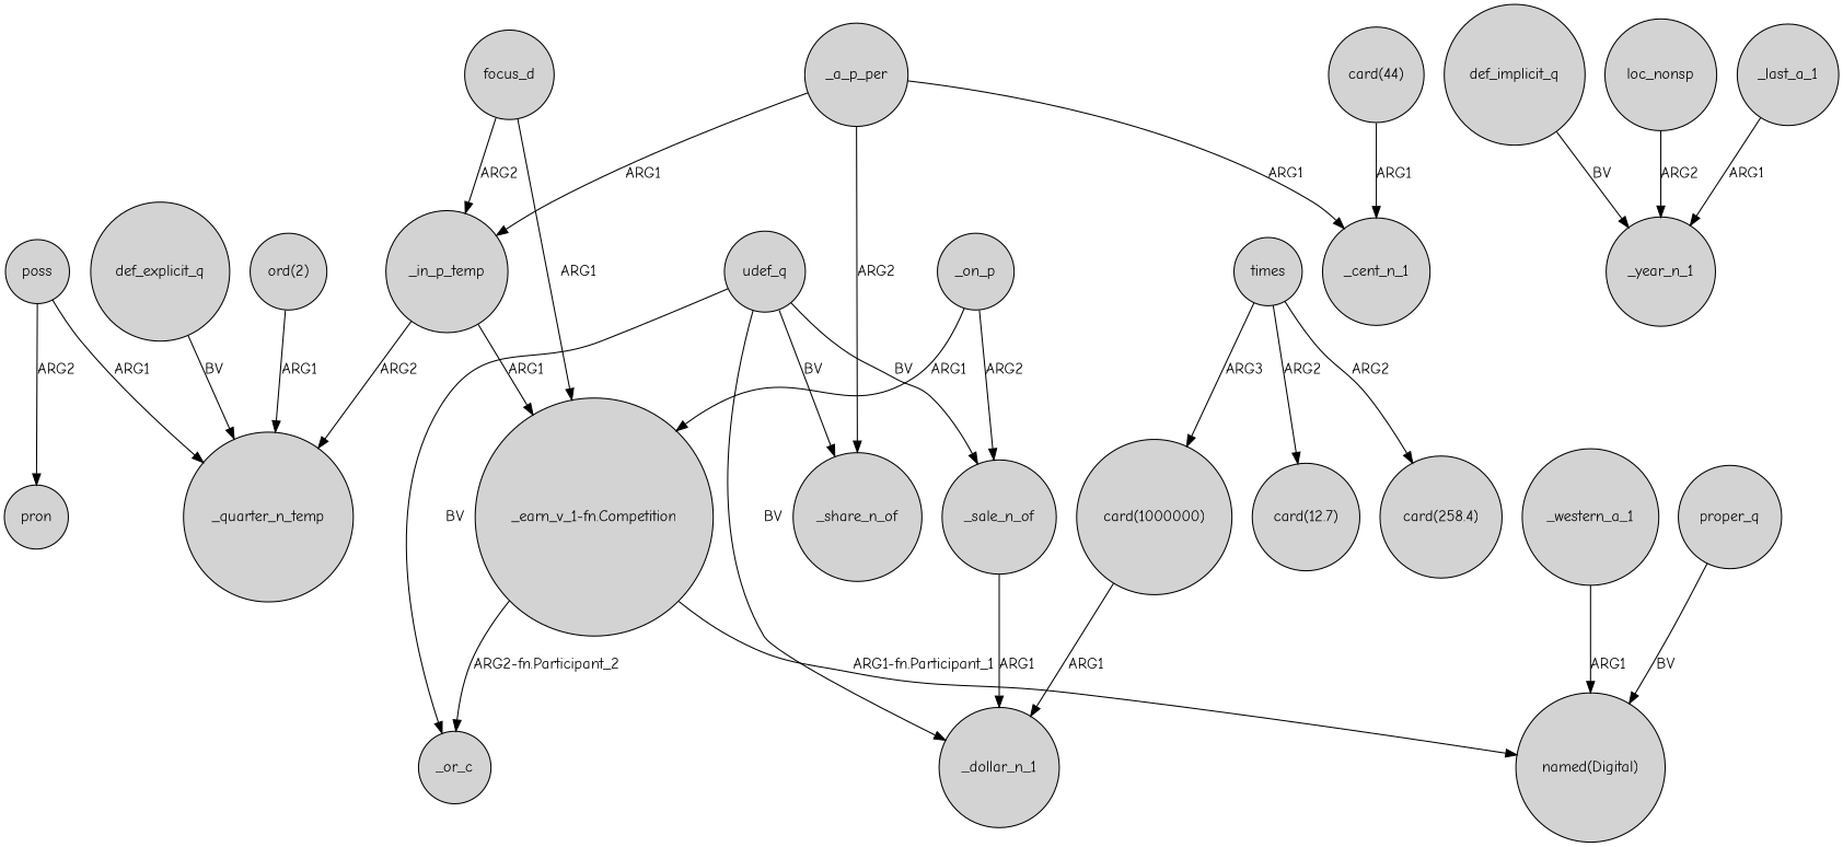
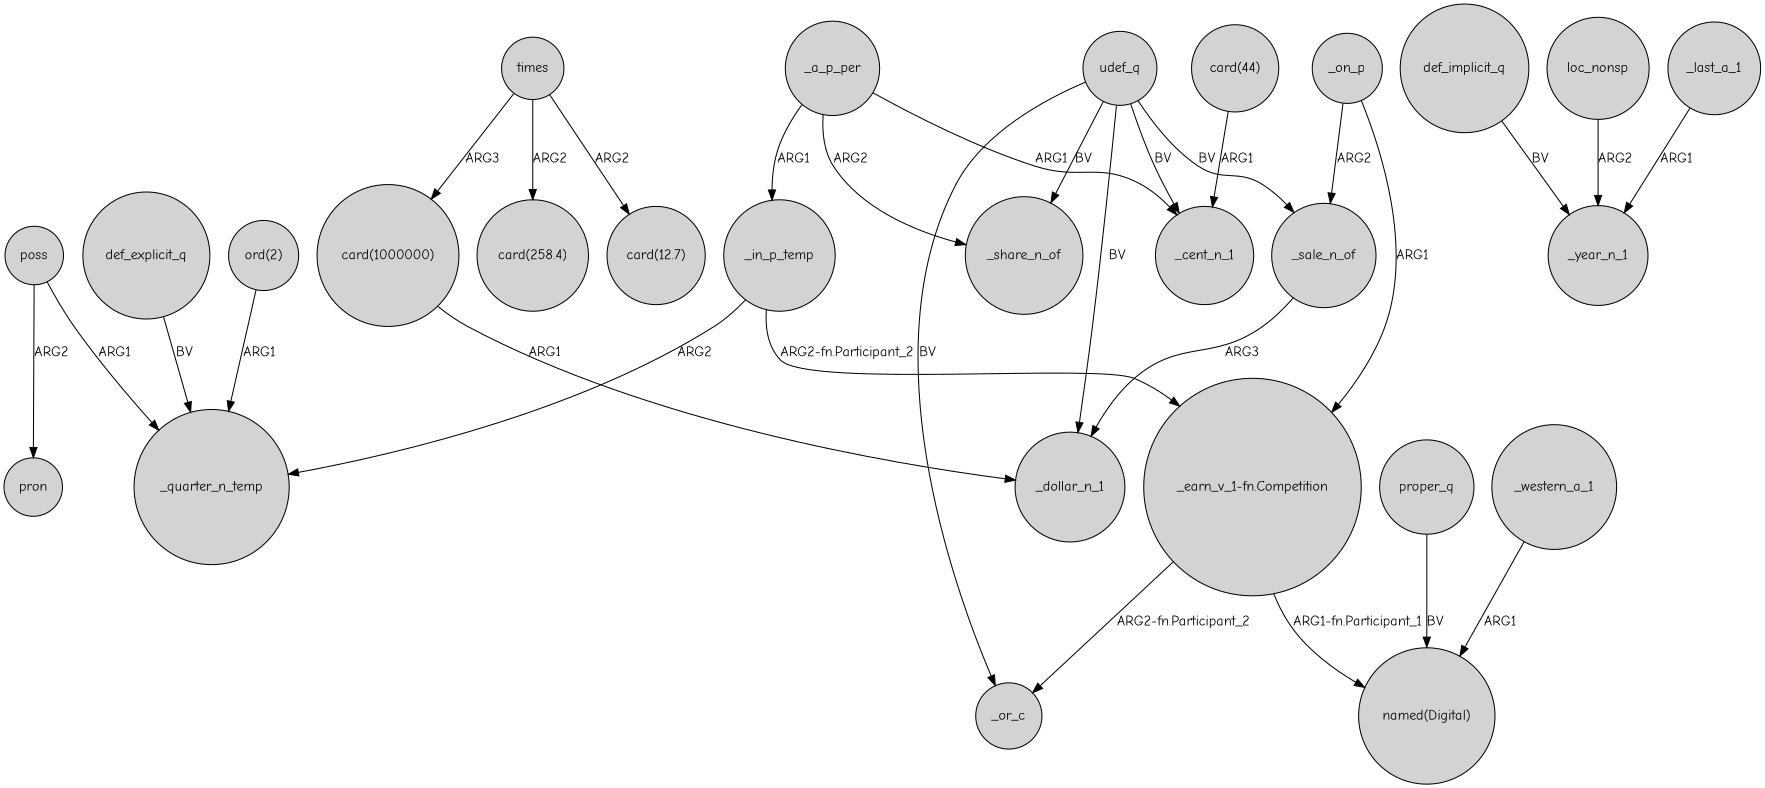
  digraph {
    fontname="Comic Neue"
    node [fontname="Comic Neue" shape=circle style=filled]
    edge [fontname="Comic Neue"]
    _in_p_temp
    _quarter_n_temp
    "_earn_v_1-fn.Competition"
    _or_c
    "named(Digital)"
    times
    "card(258.4)"
    "card(1000000)"
    "card(12.7)"
    _dollar_n_1
    _on_p
    _sale_n_of
    _a_p_per
    _cent_n_1
    _share_n_of
    def_implicit_q
    _year_n_1
    udef_q
    loc_nonsp
    proper_q
    poss
    pron
    "card(44)"
    def_explicit_q
    _last_a_1
-   focus_d
    "ord(2)"
    _western_a_1
    _in_p_temp -> _quarter_n_temp [label=ARG2]
-   _in_p_temp -> "_earn_v_1-fn.Competition" [label=ARG1]
+   _in_p_temp -> "_earn_v_1-fn.Competition" [label="ARG2-fn.Participant_2"]
    "_earn_v_1-fn.Competition" -> _or_c [label="ARG2-fn.Participant_2"]
    "_earn_v_1-fn.Competition" -> "named(Digital)" [label="ARG1-fn.Participant_1"]
    times -> "card(258.4)" [label=ARG2]
    times -> "card(1000000)" [label=ARG3]
    times -> "card(12.7)" [label=ARG2]
    "card(1000000)" -> _dollar_n_1 [label=ARG1]
    _on_p -> "_earn_v_1-fn.Competition" [label=ARG1]
    _on_p -> _sale_n_of [label=ARG2]
-   _sale_n_of -> _dollar_n_1 [label=ARG1]
+   _sale_n_of -> _dollar_n_1 [label=ARG3]
    _a_p_per -> _in_p_temp [label=ARG1]
    _a_p_per -> _cent_n_1 [label=ARG1]
    _a_p_per -> _share_n_of [label=ARG2]
    def_implicit_q -> _year_n_1 [label=BV]
    udef_q -> _or_c [label=BV]
    udef_q -> _dollar_n_1 [label=BV]
    udef_q -> _sale_n_of [label=BV]
+   udef_q -> _cent_n_1 [label=BV]
    udef_q -> _share_n_of [label=BV]
    loc_nonsp -> _year_n_1 [label=ARG2]
    proper_q -> "named(Digital)" [label=BV]
    poss -> _quarter_n_temp [label=ARG1]
    poss -> pron [label=ARG2]
    "card(44)" -> _cent_n_1 [label=ARG1]
    def_explicit_q -> _quarter_n_temp [label=BV]
    _last_a_1 -> _year_n_1 [label=ARG1]
-   focus_d -> _in_p_temp [label=ARG2]
-   focus_d -> "_earn_v_1-fn.Competition" [label=ARG1]
    "ord(2)" -> _quarter_n_temp [label=ARG1]
    _western_a_1 -> "named(Digital)" [label=ARG1]
  }
